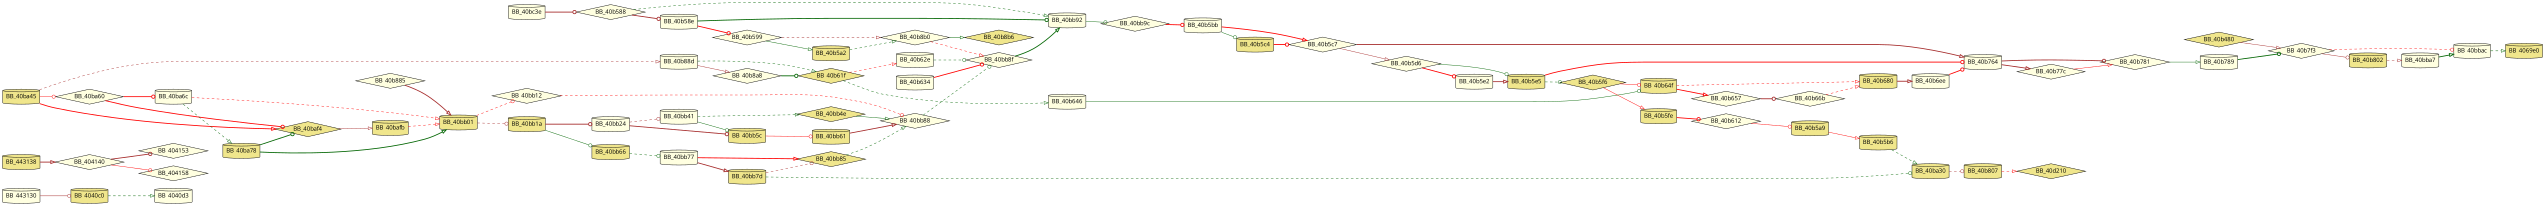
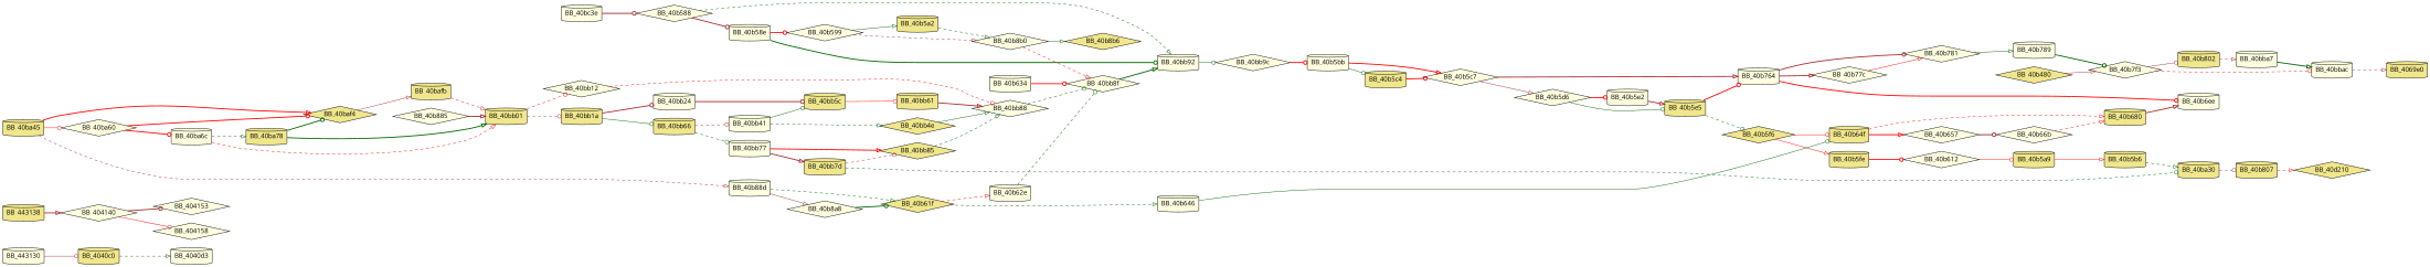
  digraph {
    fontname="Open Sans"
    rankdir=LR
    node [fillcolor=lightyellow fontname="Open Sans" shape=cylinder style=filled]
    edge [arrowhead=onormal color=darkgreen fontname="Open Sans" style=bold]
    BB_4040c0 [fillcolor=khaki]
    BB_4040d3
    BB_404140 [shape=diamond]
    BB_404153 [shape=diamond]
    BB_404158 [shape=diamond]
    BB_40b480 [fillcolor=khaki shape=diamond]
    BB_40b7f3 [shape=diamond]
    BB_40b802 [fillcolor=khaki]
    BB_40bbac
    BB_40bba7
    BB_4069e0 [fillcolor=khaki]
    BB_40b588 [shape=diamond]
    BB_40b58e
    BB_40bb92
    BB_40b599 [shape=diamond]
    BB_40bb9c [shape=diamond]
    BB_40b5a2 [fillcolor=khaki]
    BB_40b8b0 [shape=diamond]
    BB_40b5bb
    BB_40b8b6 [fillcolor=khaki shape=diamond]
    BB_40bb8f [shape=diamond]
    BB_40b5a9 [fillcolor=khaki]
    BB_40b5b6 [fillcolor=khaki]
    BB_40ba30 [fillcolor=khaki]
    BB_40b807 [fillcolor=khaki]
    BB_40d210 [fillcolor=khaki shape=diamond]
    BB_40b5c4 [fillcolor=khaki]
    BB_40b5c7 [shape=diamond]
    BB_40b5d6 [shape=diamond]
    BB_40b764
    BB_40b5e2
    BB_40b5e5 [fillcolor=khaki]
    BB_40b77c [shape=diamond]
    BB_40b781 [shape=diamond]
    BB_40b5f6 [fillcolor=khaki shape=diamond]
    BB_40b789
    BB_40b5fe [fillcolor=khaki]
    BB_40b64f [fillcolor=khaki]
    BB_40b612 [shape=diamond]
    BB_40b657 [shape=diamond]
    BB_40b680 [fillcolor=khaki]
    BB_40b66b [shape=diamond]
    BB_40b6ee
    BB_40b61f [fillcolor=khaki shape=diamond]
    BB_40b62e
    BB_40b646
    BB_40b634
    BB_40b885 [shape=diamond]
    BB_40bb01 [fillcolor=khaki]
    BB_40bb12 [shape=diamond]
    BB_40bb1a [fillcolor=khaki]
    BB_40bb88 [shape=diamond]
    BB_40bb24
    BB_40bb66 [fillcolor=khaki]
    BB_40b88d
    BB_40b8a8 [shape=diamond]
    BB_40ba45 [fillcolor=khaki]
    BB_40ba60 [shape=diamond]
    BB_40baf4 [fillcolor=khaki shape=diamond]
    BB_40ba6c
    BB_40bafb [fillcolor=khaki]
    BB_40ba78 [fillcolor=khaki]
    BB_40bb41
    BB_40bb5c [fillcolor=khaki]
    BB_40bb77
    BB_40bb4e [fillcolor=khaki shape=diamond]
    BB_40bb61 [fillcolor=khaki]
    BB_40bb7d [fillcolor=khaki]
    BB_40bb85 [fillcolor=khaki shape=diamond]
    BB_40bc3e
    BB_443130
    BB_443138 [fillcolor=khaki]
    BB_4040c0 -> BB_4040d3 [style=dashed]
    BB_404140 -> BB_404153 [arrowhead=odot color=brown]
    BB_404140 -> BB_404158 [arrowhead=odot color=red style=solid]
    BB_40b480 -> BB_40b7f3 [color=brown style=solid]
    BB_40b7f3 -> BB_40b802 [arrowhead=odot color=brown style=solid]
    BB_40b7f3 -> BB_40bbac [arrowhead=odot color=red style=dashed]
    BB_40b802 -> BB_40bba7 [color=brown style=dashed]
-   BB_40bbac -> BB_4069e0 [style=dashed]
+   BB_40bbac -> BB_4069e0 [color=brown style=dashed]
    BB_40bba7 -> BB_40bbac
    BB_40b588 -> BB_40b58e [arrowhead=odot color=brown]
    BB_40b588 -> BB_40bb92 [style=dashed]
    BB_40b58e -> BB_40bb92 [arrowhead=odot]
    BB_40b58e -> BB_40b599 [arrowhead=odot color=red]
    BB_40bb92 -> BB_40bb9c [arrowhead=odot style=solid]
    BB_40b599 -> BB_40b5a2 [style=solid]
    BB_40b599 -> BB_40b8b0 [color=brown style=dashed]
    BB_40bb9c -> BB_40b5bb [arrowhead=odot color=red]
    BB_40b5a2 -> BB_40b8b0 [style=dashed]
    BB_40b8b0 -> BB_40b8b6 [style=solid]
    BB_40b8b0 -> BB_40bb8f [color=red style=dashed]
    BB_40b5bb -> BB_40b5c4 [arrowhead=odot style=solid]
    BB_40b5bb -> BB_40b5c7 [color=red]
    BB_40bb8f -> BB_40bb92
    BB_40b5a9 -> BB_40b5b6 [color=red style=solid]
    BB_40b5b6 -> BB_40ba30 [style=dashed]
    BB_40ba30 -> BB_40b807 [arrowhead=odot color=brown style=dashed]
    BB_40b807 -> BB_40d210 [color=red style=dashed]
    BB_40b5c4 -> BB_40b5c7 [arrowhead=odot color=red]
    BB_40b5c7 -> BB_40b5d6 [color=brown style=solid]
    BB_40b5c7 -> BB_40b764 [color=brown]
    BB_40b5d6 -> BB_40b5e2 [arrowhead=odot color=red]
    BB_40b5d6 -> BB_40b5e5 [arrowhead=odot style=solid]
    BB_40b764 -> BB_40b77c [color=brown]
    BB_40b764 -> BB_40b781 [arrowhead=odot color=brown]
    BB_40b5e2 -> BB_40b5e5 [color=brown]
    BB_40b5e5 -> BB_40b764 [arrowhead=odot color=red]
    BB_40b5e5 -> BB_40b5f6 [arrowhead=odot style=dashed]
    BB_40b77c -> BB_40b781 [color=red style=solid]
    BB_40b781 -> BB_40b789 [style=solid]
    BB_40b5f6 -> BB_40b5fe [color=red style=solid]
    BB_40b5f6 -> BB_40b64f [arrowhead=odot color=red style=solid]
    BB_40b789 -> BB_40b7f3 [arrowhead=odot]
    BB_40b5fe -> BB_40b612 [arrowhead=odot color=red]
    BB_40b64f -> BB_40b657 [color=red]
    BB_40b64f -> BB_40b680 [color=red style=dashed]
    BB_40b612 -> BB_40b5a9 [arrowhead=odot color=red style=solid]
    BB_40b657 -> BB_40b66b [arrowhead=odot color=brown]
    BB_40b680 -> BB_40b6ee [color=brown]
    BB_40b66b -> BB_40b680 [color=red style=dashed]
-   BB_40b6ee -> BB_40b764 [arrowhead=odot color=red]
+   BB_40b764 -> BB_40b6ee [arrowhead=odot color=red]
    BB_40b61f -> BB_40b62e [color=red style=dashed]
    BB_40b61f -> BB_40b646 [style=dashed]
    BB_40b62e -> BB_40bb8f [arrowhead=odot style=dashed]
    BB_40b646 -> BB_40b64f [arrowhead=odot style=solid]
    BB_40b634 -> BB_40bb8f [arrowhead=odot color=red]
    BB_40b885 -> BB_40bb01 [color=brown]
    BB_40bb01 -> BB_40bb12 [arrowhead=odot color=red style=dashed]
    BB_40bb01 -> BB_40bb1a [arrowhead=odot color=brown style=dashed]
    BB_40bb12 -> BB_40bb88 [arrowhead=odot color=red style=dashed]
    BB_40bb1a -> BB_40bb24 [arrowhead=odot color=brown]
    BB_40bb1a -> BB_40bb66 [arrowhead=odot style=solid]
    BB_40bb88 -> BB_40bb8f [arrowhead=odot style=dashed]
-   BB_40bb24 -> BB_40bb41 [arrowhead=odot color=brown style=dashed]
+   BB_40bb66 -> BB_40bb41 [arrowhead=odot color=brown style=dashed]
    BB_40bb24 -> BB_40bb5c [arrowhead=odot color=brown]
    BB_40bb66 -> BB_40bb77 [arrowhead=odot style=dashed]
    BB_40b88d -> BB_40b61f [style=dashed]
    BB_40b88d -> BB_40b8a8 [color=brown style=solid]
    BB_40b8a8 -> BB_40b61f [arrowhead=odot]
    BB_40ba45 -> BB_40b88d [color=brown style=dashed]
    BB_40ba45 -> BB_40ba60 [arrowhead=odot color=red style=solid]
    BB_40ba45 -> BB_40baf4 [color=red]
    BB_40ba60 -> BB_40baf4 [arrowhead=odot color=red]
    BB_40ba60 -> BB_40ba6c [arrowhead=odot color=red]
    BB_40baf4 -> BB_40bafb [color=brown style=solid]
    BB_40ba6c -> BB_40bb01 [color=red style=dashed]
    BB_40ba6c -> BB_40ba78 [style=dashed]
    BB_40bafb -> BB_40bb01 [color=red style=dashed]
    BB_40ba78 -> BB_40bb01
    BB_40ba78 -> BB_40baf4 [arrowhead=odot]
    BB_40bb41 -> BB_40bb5c [arrowhead=odot style=solid]
    BB_40bb41 -> BB_40bb4e [style=dashed]
    BB_40bb5c -> BB_40bb61 [arrowhead=odot color=red style=solid]
    BB_40bb77 -> BB_40bb7d [color=brown]
    BB_40bb77 -> BB_40bb85 [color=red]
    BB_40bb4e -> BB_40bb88 [style=solid]
    BB_40bb61 -> BB_40bb88 [color=brown]
    BB_40bb7d -> BB_40ba30 [arrowhead=odot style=dashed]
    BB_40bb7d -> BB_40bb85 [arrowhead=odot color=brown style=dashed]
    BB_40bb85 -> BB_40bb88 [style=dashed]
    BB_40bc3e -> BB_40b588 [arrowhead=odot color=brown]
    BB_443130 -> BB_4040c0 [arrowhead=odot color=brown style=solid]
    BB_443138 -> BB_404140 [color=brown]
  }
